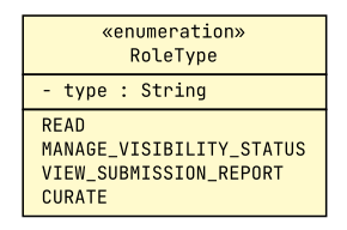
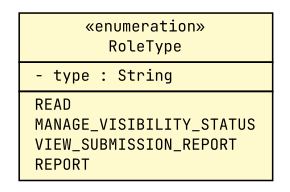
  digraph {
    fontname="JetBrains Mono"
-   n1 [fontcolor=black fontname="JetBrains Mono" fontsize=10.0 label=<<table border="0" cellborder="1" cellspacing="0" cellpadding="2" port="p" bgcolor="lemonChiffon" href="./AuthorizationManager.RoleType.html"> 		<tr><td><table border="0" cellspacing="0" cellpadding="1"> 			<tr><td> &laquo;enumeration&raquo; </td></tr> 			<tr><td> RoleType </td></tr> 		</table></td></tr> 		<tr><td><table border="0" cellspacing="0" cellpadding="1"> 			<tr><td align="left"> - type : String </td></tr> 		</table></td></tr> 		<tr><td><table border="0" cellspacing="0" cellpadding="1"> 			<tr><td align="left"> READ </td></tr> 			<tr><td align="left"> MANAGE_VISIBILITY_STATUS </td></tr> 			<tr><td align="left"> VIEW_SUBMISSION_REPORT </td></tr> 			<tr><td align="left"> CURATE </td></tr> 		</table></td></tr> 		</table>> shape=plaintext]
+   n1 [fontcolor=black fontname="JetBrains Mono" fontsize=10.0 label=<<table border="0" cellborder="1" cellspacing="0" cellpadding="2" port="p" bgcolor="lemonChiffon" href="./AuthorizationManager.RoleType.html"> 		<tr><td><table border="0" cellspacing="0" cellpadding="1"> 			<tr><td> &laquo;enumeration&raquo; </td></tr> 			<tr><td> RoleType </td></tr> 		</table></td></tr> 		<tr><td><table border="0" cellspacing="0" cellpadding="1"> 			<tr><td align="left"> - type : String </td></tr> 		</table></td></tr> 		<tr><td><table border="0" cellspacing="0" cellpadding="1"> 			<tr><td align="left"> READ </td></tr> 			<tr><td align="left"> MANAGE_VISIBILITY_STATUS </td></tr> 			<tr><td align="left"> VIEW_SUBMISSION_REPORT </td></tr> 			<tr><td align="left"> REPORT </td></tr> 		</table></td></tr> 		</table>> shape=plaintext]
  }
